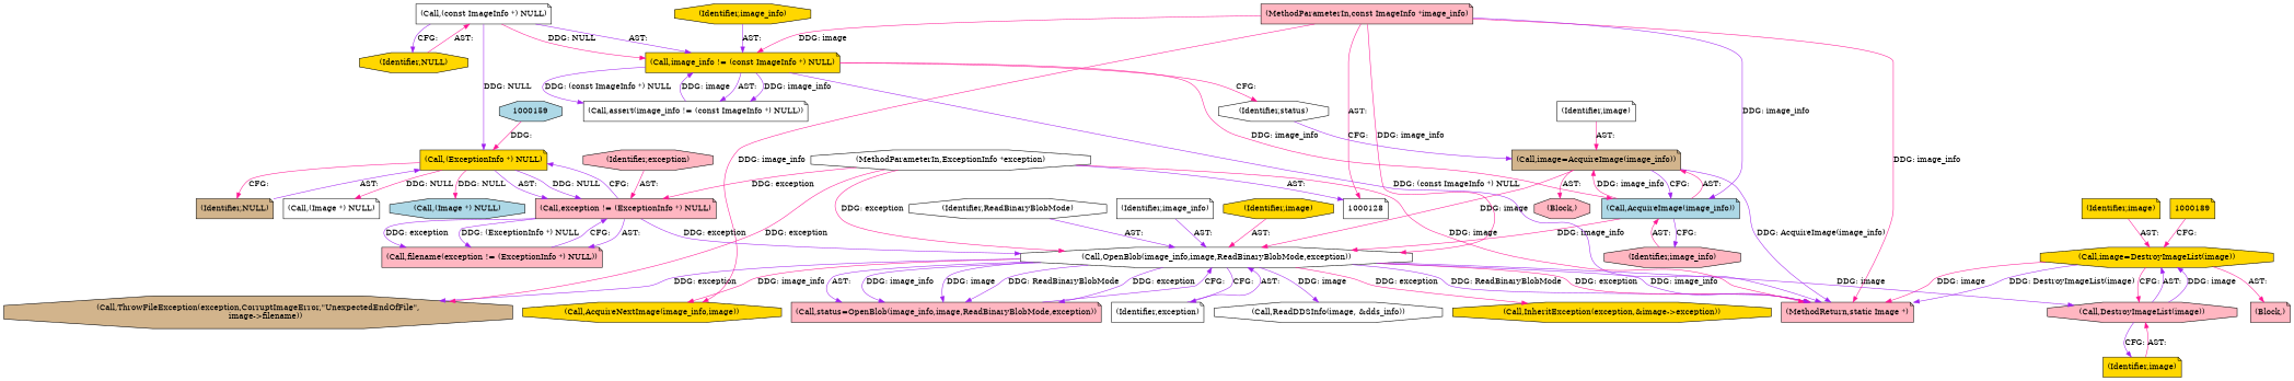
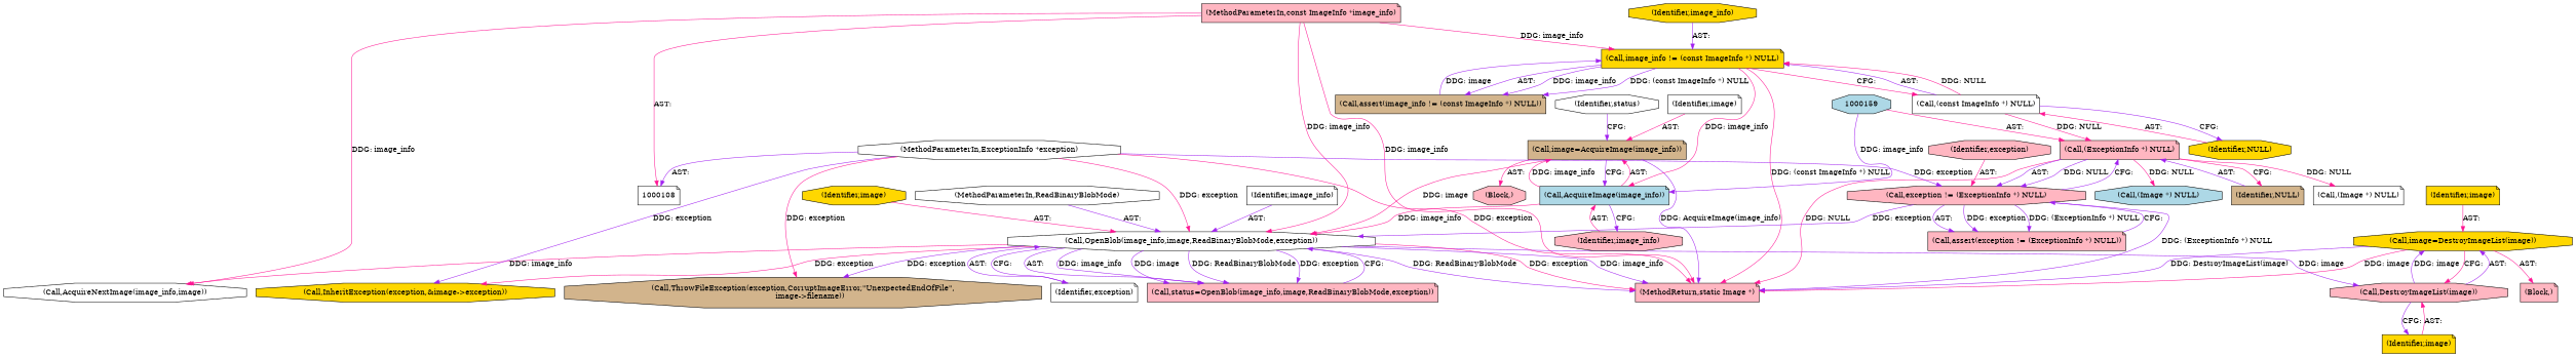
  digraph {
    node [fillcolor=white shape=note style=filled]
    edge [color=purple]
    n1 [fillcolor=gold label="(Call,image=DestroyImageList(image))" shape=octagon]
    n2 [fillcolor=lightpink label="(Call,DestroyImageList(image))" shape=octagon]
    n3 [fillcolor=lightpink label="(MethodReturn,static Image *)"]
    n4 [fillcolor=lightpink label="(Block,)"]
    n5 [fillcolor=gold label="(Identifier,image)"]
    n6 [label="(Call,OpenBlob(image_info,image,ReadBinaryBlobMode,exception))" shape=octagon]
    n7 [label="(Identifier,exception)"]
-   n8 [label="(Call,ReadDDSInfo(image, &dds_info))" shape=octagon]
-   n9 [fillcolor=gold label="(Call,AcquireNextImage(image_info,image))" shape=octagon]
+   n9 [label="(Call,AcquireNextImage(image_info,image))" shape=octagon]
    n10 [fillcolor=gold label="(Call,InheritException(exception,&image->exception))" shape=octagon]
    n11 [fillcolor=lightpink label="(Call,status=OpenBlob(image_info,image,ReadBinaryBlobMode,exception))"]
    n12 [fillcolor=tan label="(Call,ThrowFileException(exception,CorruptImageError,\"UnexpectedEndOfFile\",\n      image->filename))" shape=octagon]
    n13 [fillcolor=lightblue label="(Call,AcquireImage(image_info))"]
    n14 [fillcolor=tan label="(Call,image=AcquireImage(image_info))"]
    n15 [fillcolor=lightpink label="(Identifier,image_info)" shape=octagon]
    n16 [fillcolor=lightpink label="(Block,)" shape=octagon]
    n17 [fillcolor=gold label="(Call,image_info != (const ImageInfo *) NULL)"]
    n18 [label="(Call,(const ImageInfo *) NULL)"]
-   n19 [label="(Call,assert(image_info != (const ImageInfo *) NULL))"]
-   n20 [fillcolor=gold label="(Call,(ExceptionInfo *) NULL)"]
+   n19 [fillcolor=tan label="(Call,assert(image_info != (const ImageInfo *) NULL))"]
+   n20 [fillcolor=lightpink label="(Call,(ExceptionInfo *) NULL)"]
    n21 [fillcolor=gold label="(Identifier,NULL)" shape=octagon]
    n22 [fillcolor=lightpink label="(MethodParameterIn,const ImageInfo *image_info)"]
-   1000108 [label=1000128]
-   n24 [fillcolor=lightpink label="(Call,exception != (ExceptionInfo *) NULL)"]
+   1000108
+   n24 [fillcolor=lightpink label="(Call,exception != (ExceptionInfo *) NULL)" shape=octagon]
    n25 [fillcolor=lightblue label="(Call,(Image *) NULL)" shape=octagon]
    n26 [fillcolor=tan label="(Identifier,NULL)"]
    n27 [label="(Call,(Image *) NULL)"]
-   n28 [fillcolor=lightpink label="(Call,filename(exception != (ExceptionInfo *) NULL))"]
+   n28 [fillcolor=lightpink label="(Call,assert(exception != (ExceptionInfo *) NULL))"]
    n29 [label="(MethodParameterIn,ExceptionInfo *exception)" shape=octagon]
    n30 [fillcolor=gold label="(Identifier,image)" shape=octagon]
    n31 [fillcolor=lightpink label="(Identifier,exception)" shape=octagon]
    n32 [label="(Identifier,image)"]
-   n33 [label="(Identifier,ReadBinaryBlobMode)" shape=octagon]
+   n33 [label="(MethodParameterIn,ReadBinaryBlobMode)" shape=octagon]
    n34 [label="(Identifier,image_info)"]
    n35 [fillcolor=gold label="(Identifier,image)"]
    n36 [fillcolor=gold label="(Identifier,image_info)" shape=octagon]
    n37 [label="(Identifier,status)" shape=octagon]
-   1000189 [fillcolor=gold]
    1000159 [fillcolor=lightblue shape=octagon]
    n1 -> n2 [color=deeppink label="CFG: "]
    n1 -> n3 [label="DDG: DestroyImageList(image)"]
    n1 -> n3 [color=deeppink label="DDG: image"]
    n1 -> n4 [color=deeppink label="AST: "]
    n2 -> n1 [label="AST: "]
    n2 -> n1 [label="DDG: image"]
    n2 -> n5 [label="CFG: "]
    n5 -> n2 [color=deeppink label="AST: "]
    n6 -> n2 [label="DDG: image"]
    n6 -> n3 [label="DDG: ReadBinaryBlobMode"]
    n6 -> n3 [color=deeppink label="DDG: exception"]
    n6 -> n3 [label="DDG: image_info"]
    n6 -> n7 [label="CFG: "]
-   n6 -> n8 [label="DDG: image"]
    n6 -> n9 [color=deeppink label="DDG: image_info"]
    n6 -> n10 [color=deeppink label="DDG: exception"]
    n6 -> n11 [label="AST: "]
    n6 -> n11 [label="DDG: image_info"]
    n6 -> n11 [label="DDG: image"]
    n6 -> n11 [label="DDG: ReadBinaryBlobMode"]
    n6 -> n11 [label="DDG: exception"]
    n6 -> n12 [label="DDG: exception"]
    n7 -> n6 [label="AST: "]
    n11 -> n6 [label="CFG: "]
    n13 -> n6 [color=deeppink label="DDG: image_info"]
    n13 -> n14 [color=deeppink label="AST: "]
    n13 -> n14 [color=deeppink label="DDG: image_info"]
    n13 -> n15 [label="CFG: "]
    n14 -> n3 [label="DDG: AcquireImage(image_info)"]
    n14 -> n6 [color=deeppink label="DDG: image"]
    n14 -> n13 [label="CFG: "]
    n14 -> n16 [color=deeppink label="AST: "]
    n15 -> n13 [color=deeppink label="AST: "]
-   n17 -> n3 [label="DDG: (const ImageInfo *) NULL"]
+   n17 -> n3 [color=deeppink label="DDG: (const ImageInfo *) NULL"]
    n17 -> n13 [color=deeppink label="DDG: image_info"]
-   n17 -> n37 [color=deeppink label="CFG: "]
+   n17 -> n18 [color=deeppink label="CFG: "]
    n17 -> n19 [label="AST: "]
    n17 -> n19 [label="DDG: image_info"]
    n17 -> n19 [label="DDG: (const ImageInfo *) NULL"]
    n18 -> n17 [label="AST: "]
    n18 -> n17 [color=deeppink label="DDG: NULL"]
-   n18 -> n20 [label="DDG: NULL"]
+   n18 -> n20 [color=deeppink label="DDG: NULL"]
    n18 -> n21 [label="CFG: "]
    n19 -> n17 [label="DDG: image"]
+   n20 -> n3 [color=deeppink label="DDG: NULL"]
    n20 -> n24 [label="AST: "]
    n20 -> n24 [label="DDG: NULL"]
    n20 -> n25 [color=deeppink label="DDG: NULL"]
    n20 -> n26 [color=deeppink label="CFG: "]
    n20 -> n27 [color=deeppink label="DDG: NULL"]
    n21 -> n18 [color=deeppink label="AST: "]
    n22 -> n3 [color=deeppink label="DDG: image_info"]
    n22 -> n6 [color=deeppink label="DDG: image_info"]
    n22 -> n9 [color=deeppink label="DDG: image_info"]
-   n22 -> n13 [label="DDG: image_info"]
-   n22 -> n17 [color=deeppink label="DDG: image"]
+   1000159 -> n13 [label="DDG: image_info"]
+   n22 -> n17 [color=deeppink label="DDG: image_info"]
    n22 -> 1000108 [color=deeppink label="AST: "]
+   n24 -> n3 [label="DDG: (ExceptionInfo *) NULL"]
    n24 -> n6 [label="DDG: exception"]
    n24 -> n20 [label="CFG: "]
    n24 -> n28 [label="AST: "]
    n24 -> n28 [label="DDG: exception"]
    n24 -> n28 [label="DDG: (ExceptionInfo *) NULL"]
    n26 -> n20 [label="AST: "]
    n28 -> n24 [label="CFG: "]
-   n29 -> n3 [color=deeppink label="DDG: image"]
+   n29 -> n3 [color=deeppink label="DDG: exception"]
    n29 -> n6 [color=deeppink label="DDG: exception"]
+   n29 -> n10 [label="DDG: exception"]
    n29 -> n12 [color=deeppink label="DDG: exception"]
    n29 -> 1000108 [label="AST: "]
-   n29 -> n24 [color=deeppink label="DDG: exception"]
+   n29 -> n24 [label="DDG: exception"]
    n30 -> n6 [color=deeppink label="AST: "]
    n31 -> n24 [color=deeppink label="AST: "]
    n32 -> n14 [color=deeppink label="AST: "]
    n33 -> n6 [label="AST: "]
    n34 -> n6 [label="AST: "]
    n35 -> n1 [color=deeppink label="AST: "]
    n36 -> n17 [label="AST: "]
    n37 -> n14 [label="CFG: "]
-   1000189 -> n1 [color=deeppink label="CFG: "]
-   1000159 -> n20 [color=deeppink label="DDG: "]
+   1000159 -> n20 [color=deeppink label="AST: "]
  }
